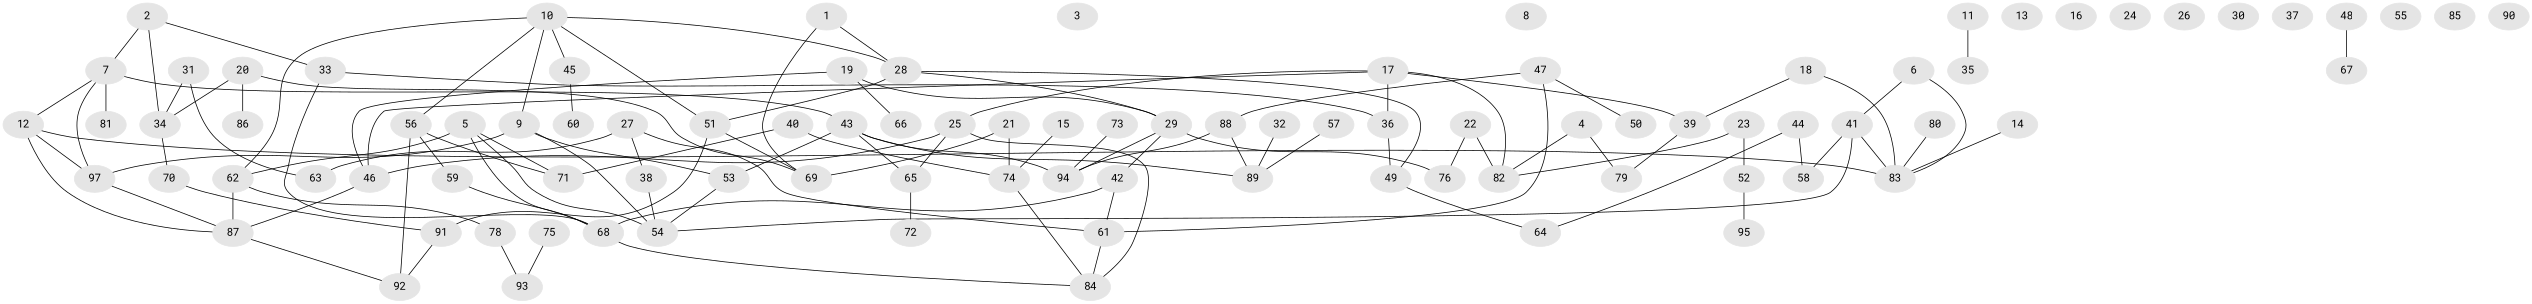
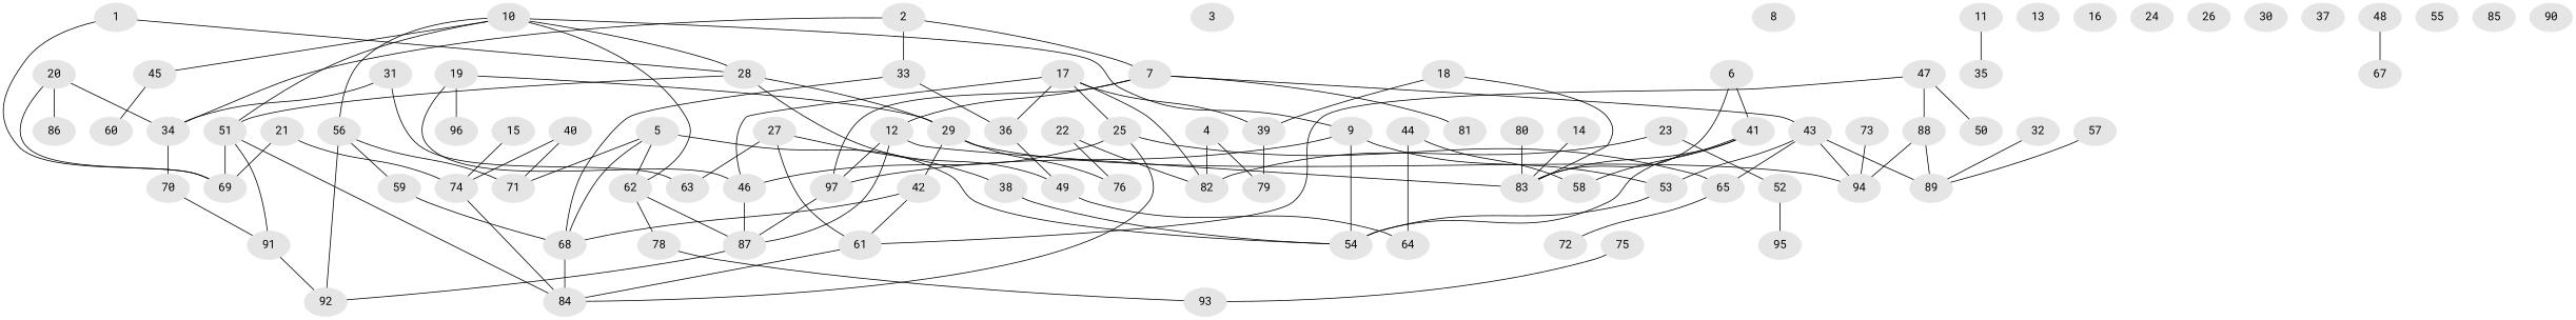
  graph {
    fontname="Roboto Mono"
    node [color=gray90 fontname="Roboto Mono" style=filled]
    edge [fontname="Roboto Mono"]
    1
    28
    69
    51
    29
    49
    2
    7
    33
    34
    12
    43
    n13 [label=97]
    81
    68
    36
    70
    3
    4
    79
    82
    5
    54
    62
    71
    87
    78
    84
    6
    41
    83
    58
    53
    65
    94
    89
    8
    9
    10
    45
    56
    60
    91
    59
    92
    11
    35
    13
    14
    15
    74
    16
    17
    25
    39
    46
    18
    19
-   66
+   66 [label=96]
    76
    42
    20
    86
    21
    22
    23
    52
    95
    24
    72
    26
    27
    38
    61
    63
    64
    30
    31
    32
    75
    93
    37
    40
    44
    47
    50
    88
    48
    67
    55
    57
    73
    80
    85
    90
    1 -- 28
    1 -- 69
    28 -- 51
    28 -- 29
    28 -- 49
    51 -- 69
+   51 -- 84
    51 -- 91
    29 -- 94
    29 -- 76
    29 -- 42
    49 -- 64
    2 -- 7
    2 -- 33
    2 -- 34
    7 -- 12
    7 -- 43
    7 -- n13
    7 -- 81
    33 -- 68
    33 -- 36
    34 -- 70
    12 -- n13
    12 -- 87
    12 -- 83
    43 -- 53
    43 -- 65
    43 -- 94
    43 -- 89
    n13 -- 87
    68 -- 84
    36 -- 49
    70 -- 91
    4 -- 79
    4 -- 82
    5 -- 68
    5 -- 54
    5 -- 62
    5 -- 71
    62 -- 87
    62 -- 78
    87 -- 92
    78 -- 93
    6 -- 41
    6 -- 83
    41 -- 54
    41 -- 83
    41 -- 58
    53 -- 54
    65 -- 72
    9 -- n13
    9 -- 54
    9 -- 53
    10 -- 28
    10 -- 51
    10 -- 62
    10 -- 9
    10 -- 45
    10 -- 56
    45 -- 60
    56 -- 71
    56 -- 59
    56 -- 92
    91 -- 92
    59 -- 68
    11 -- 35
    14 -- 83
    15 -- 74
    74 -- 84
    17 -- 36
    17 -- 82
    17 -- 25
    17 -- 39
    17 -- 46
    25 -- 84
    25 -- 65
    25 -- 46
    39 -- 79
    46 -- 87
    18 -- 83
    18 -- 39
    19 -- 29
    19 -- 46
    19 -- 66
    42 -- 68
    42 -- 61
    20 -- 69
    20 -- 34
    20 -- 86
    21 -- 69
    21 -- 74
    22 -- 82
    22 -- 76
    23 -- 82
    23 -- 52
    52 -- 95
    27 -- 38
    27 -- 61
    27 -- 63
    38 -- 54
    61 -- 84
    31 -- 34
    31 -- 63
    32 -- 89
    75 -- 93
    40 -- 71
    40 -- 74
    44 -- 58
    44 -- 64
    47 -- 61
    47 -- 50
    47 -- 88
    88 -- 94
    88 -- 89
    48 -- 67
    57 -- 89
    73 -- 94
    80 -- 83
  }
